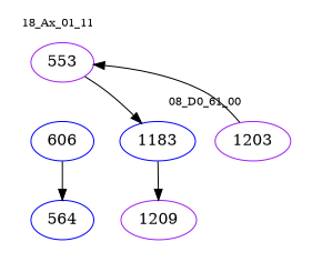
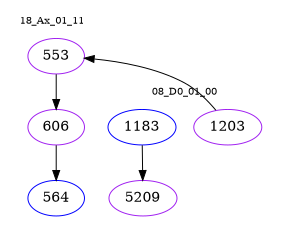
  digraph {
    node [color=purple]
    edge [color=black]
    n1 [label=553]
-   n2 [color=blue label=606]
+   n2 [label=606]
    n3 [color=blue label=564]
    n4 [label=1203]
    n5 [color=blue label=1183]
-   n6 [label=1209]
+   n6 [label=5209]
    subgraph cluster_1 {
      color=white
      fontsize=10
      label="18_Ax_01_11"
      n1
      n2
      n3
    }
    subgraph cluster_2 {
      color=white
      fontsize=10
-     label="08_D0_61_00"
+     label="08_D0_01_00"
      n4
      n5
      n6
    }
-   n1 -> n5
+   n1 -> n2
    n2 -> n3
    n4 -> n1
    n5 -> n6
  }
